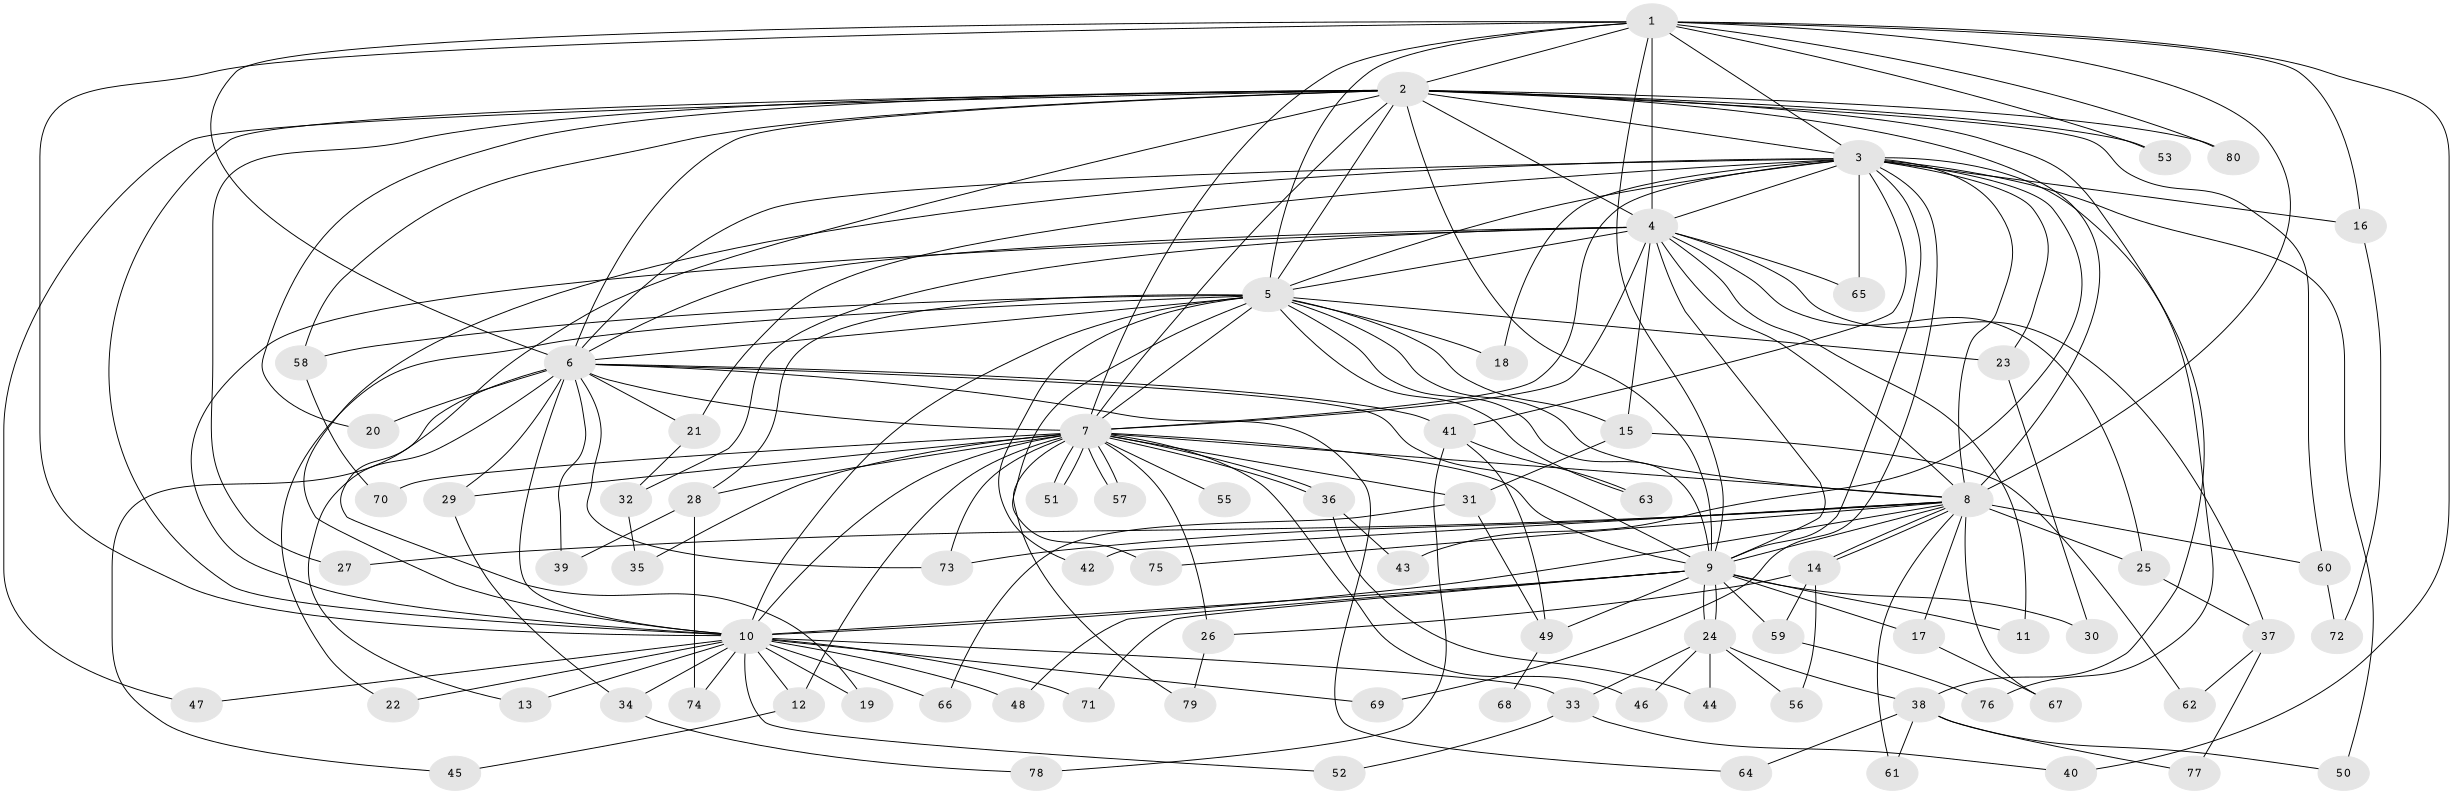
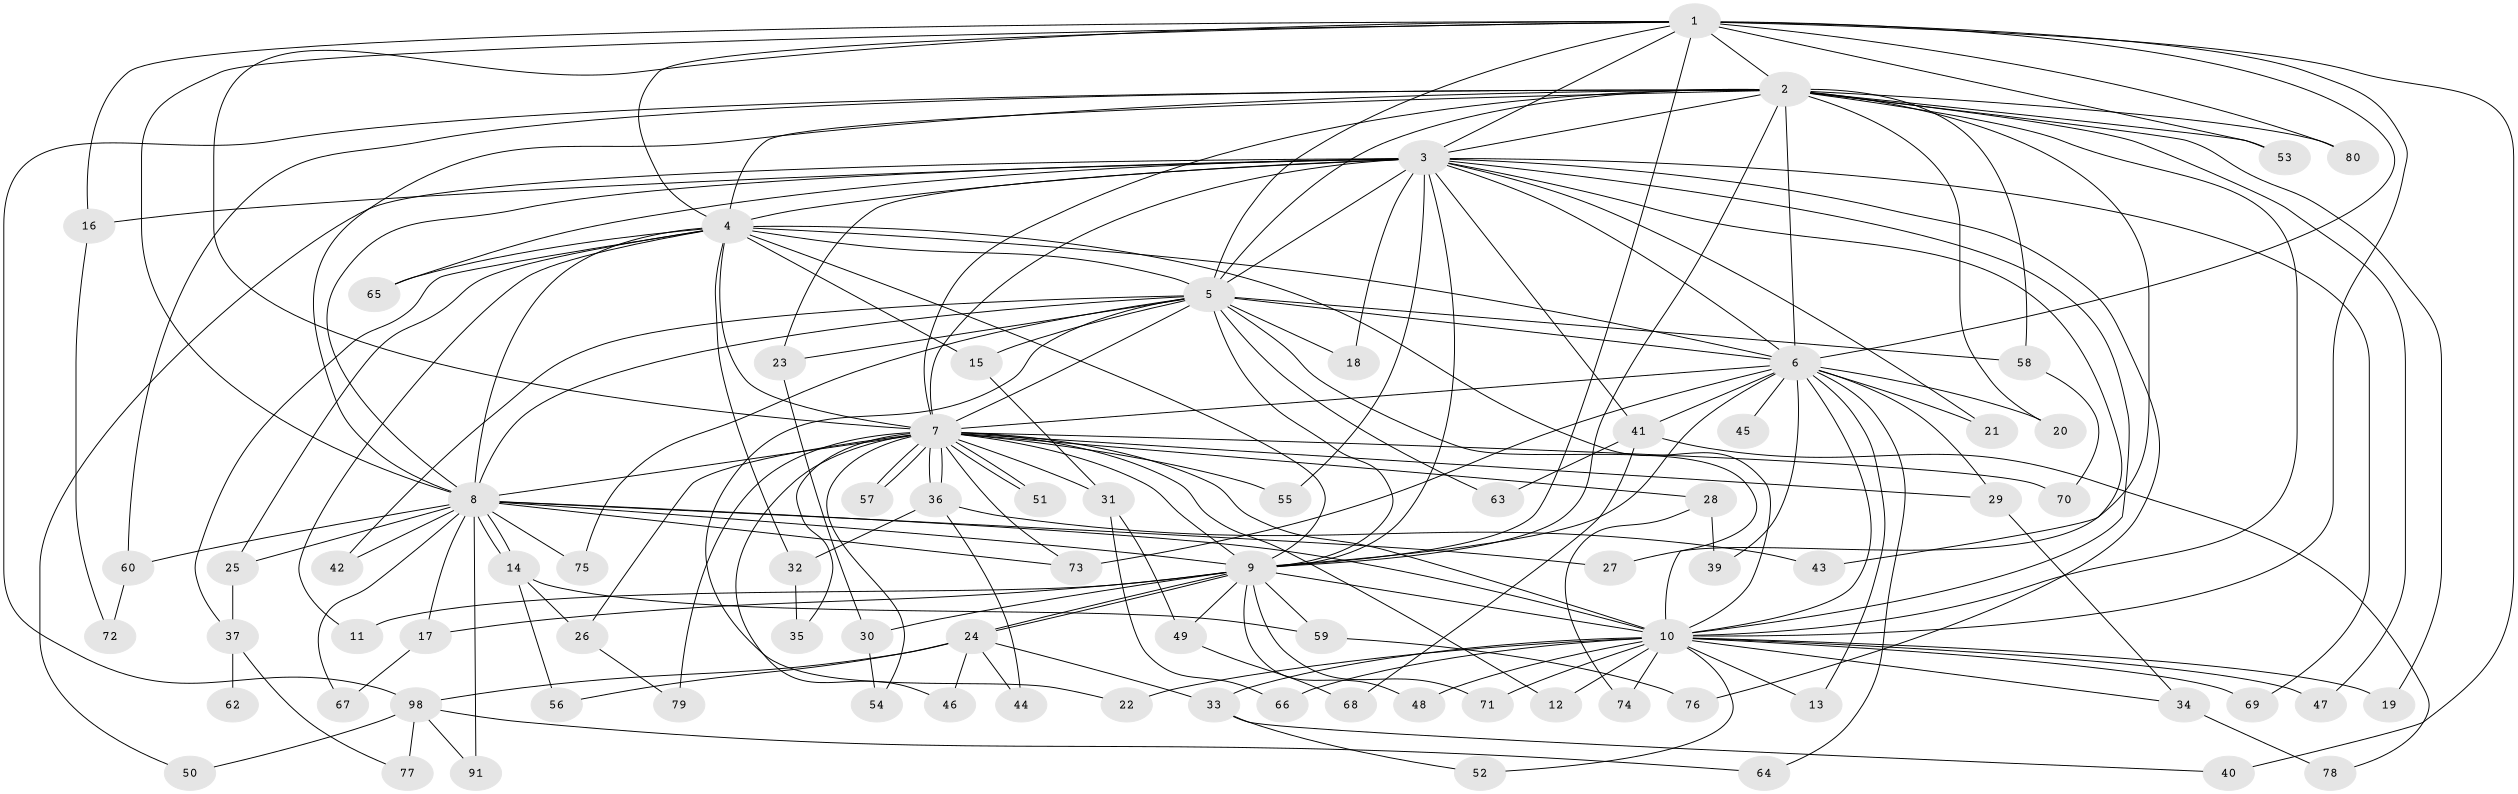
  graph {
    fontname="Courier Prime"
    node [color=gray90 fontname="Courier Prime" style=filled]
    edge [fontname="Courier Prime"]
    1
    2
    3
    4
    5
    6
    7
    8
    9
    10
    16
    40
    53
    80
    19
    20
    27
-   38
+   38 [label=98]
    47
    58
    60
    18
    21
    23
    41
    43
    50
    55
    65
    69
    76
    11
    15
    25
    32
    37
    22
    28
    42
    63
    75
    13
    29
    39
    45
    64
    73
    12
    26
    31
    35
    36
    46
    51
+   54
    57
    70
    79
    14
    17
-   61
+   61 [label=91]
    67
    24
    30
    48
    49
    59
    71
    33
    34
    52
    66
    74
    72
    77
    78
    68
    62
    44
    56
    1 -- 2
    1 -- 3
    1 -- 4
    1 -- 5
    1 -- 6
    1 -- 7
    1 -- 8
    1 -- 9
    1 -- 10
    1 -- 16
    1 -- 40
    1 -- 53
    1 -- 80
    2 -- 3
    2 -- 4
    2 -- 5
    2 -- 6
    2 -- 7
    2 -- 8
    2 -- 9
    2 -- 10
    2 -- 53
    2 -- 80
    2 -- 19
    2 -- 20
    2 -- 27
    2 -- 38
    2 -- 47
    2 -- 58
    2 -- 60
    3 -- 4
    3 -- 5
    3 -- 6
    3 -- 7
    3 -- 8
    3 -- 9
    3 -- 10
    3 -- 16
    3 -- 18
    3 -- 21
    3 -- 23
    3 -- 41
    3 -- 43
    3 -- 50
+   3 -- 55
    3 -- 65
    3 -- 69
    3 -- 76
    4 -- 5
    4 -- 6
    4 -- 7
    4 -- 8
    4 -- 9
    4 -- 10
    4 -- 65
    4 -- 11
    4 -- 15
    4 -- 25
    4 -- 32
    4 -- 37
    5 -- 6
    5 -- 7
    5 -- 8
    5 -- 9
    5 -- 10
    5 -- 58
    5 -- 18
    5 -- 23
    5 -- 15
    5 -- 22
-   5 -- 28
    5 -- 42
    5 -- 63
    5 -- 75
    6 -- 7
    6 -- 9
    6 -- 10
    6 -- 20
    6 -- 21
    6 -- 41
    6 -- 13
    6 -- 29
    6 -- 39
    6 -- 45
    6 -- 64
    6 -- 73
    7 -- 8
    7 -- 9
    7 -- 10
    7 -- 55
    7 -- 28
    7 -- 29
    7 -- 73
    7 -- 12
    7 -- 26
    7 -- 31
    7 -- 35
    7 -- 36
    7 -- 36
    7 -- 46
    7 -- 51
    7 -- 51
+   7 -- 54
    7 -- 57
    7 -- 57
    7 -- 70
    7 -- 79
    8 -- 9
    8 -- 10
    8 -- 27
    8 -- 60
    8 -- 25
    8 -- 42
    8 -- 75
    8 -- 73
    8 -- 14
    8 -- 14
    8 -- 17
    8 -- 61
    8 -- 67
    9 -- 10
    9 -- 11
    9 -- 17
    9 -- 24
    9 -- 24
    9 -- 30
    9 -- 48
    9 -- 49
    9 -- 59
    9 -- 71
    10 -- 19
    10 -- 47
    10 -- 69
    10 -- 22
    10 -- 13
    10 -- 12
    10 -- 48
    10 -- 71
    10 -- 33
    10 -- 34
    10 -- 52
    10 -- 66
    10 -- 74
    16 -- 72
    38 -- 50
    38 -- 64
    38 -- 61
    38 -- 77
    58 -- 70
    60 -- 72
-   21 -- 32
+   36 -- 32
    23 -- 30
    41 -- 63
    41 -- 78
-   41 -- 49
+   41 -- 68
    15 -- 31
-   15 -- 62
    25 -- 37
    32 -- 35
    37 -- 77
    37 -- 62
    28 -- 39
    28 -- 74
    29 -- 34
-   12 -- 45
    26 -- 79
    31 -- 49
    31 -- 66
    36 -- 43
    36 -- 44
    14 -- 26
    14 -- 59
    14 -- 56
    17 -- 67
    24 -- 38
    24 -- 46
    24 -- 33
    24 -- 44
    24 -- 56
+   30 -- 54
    49 -- 68
    59 -- 76
    33 -- 40
    33 -- 52
    34 -- 78
  }
